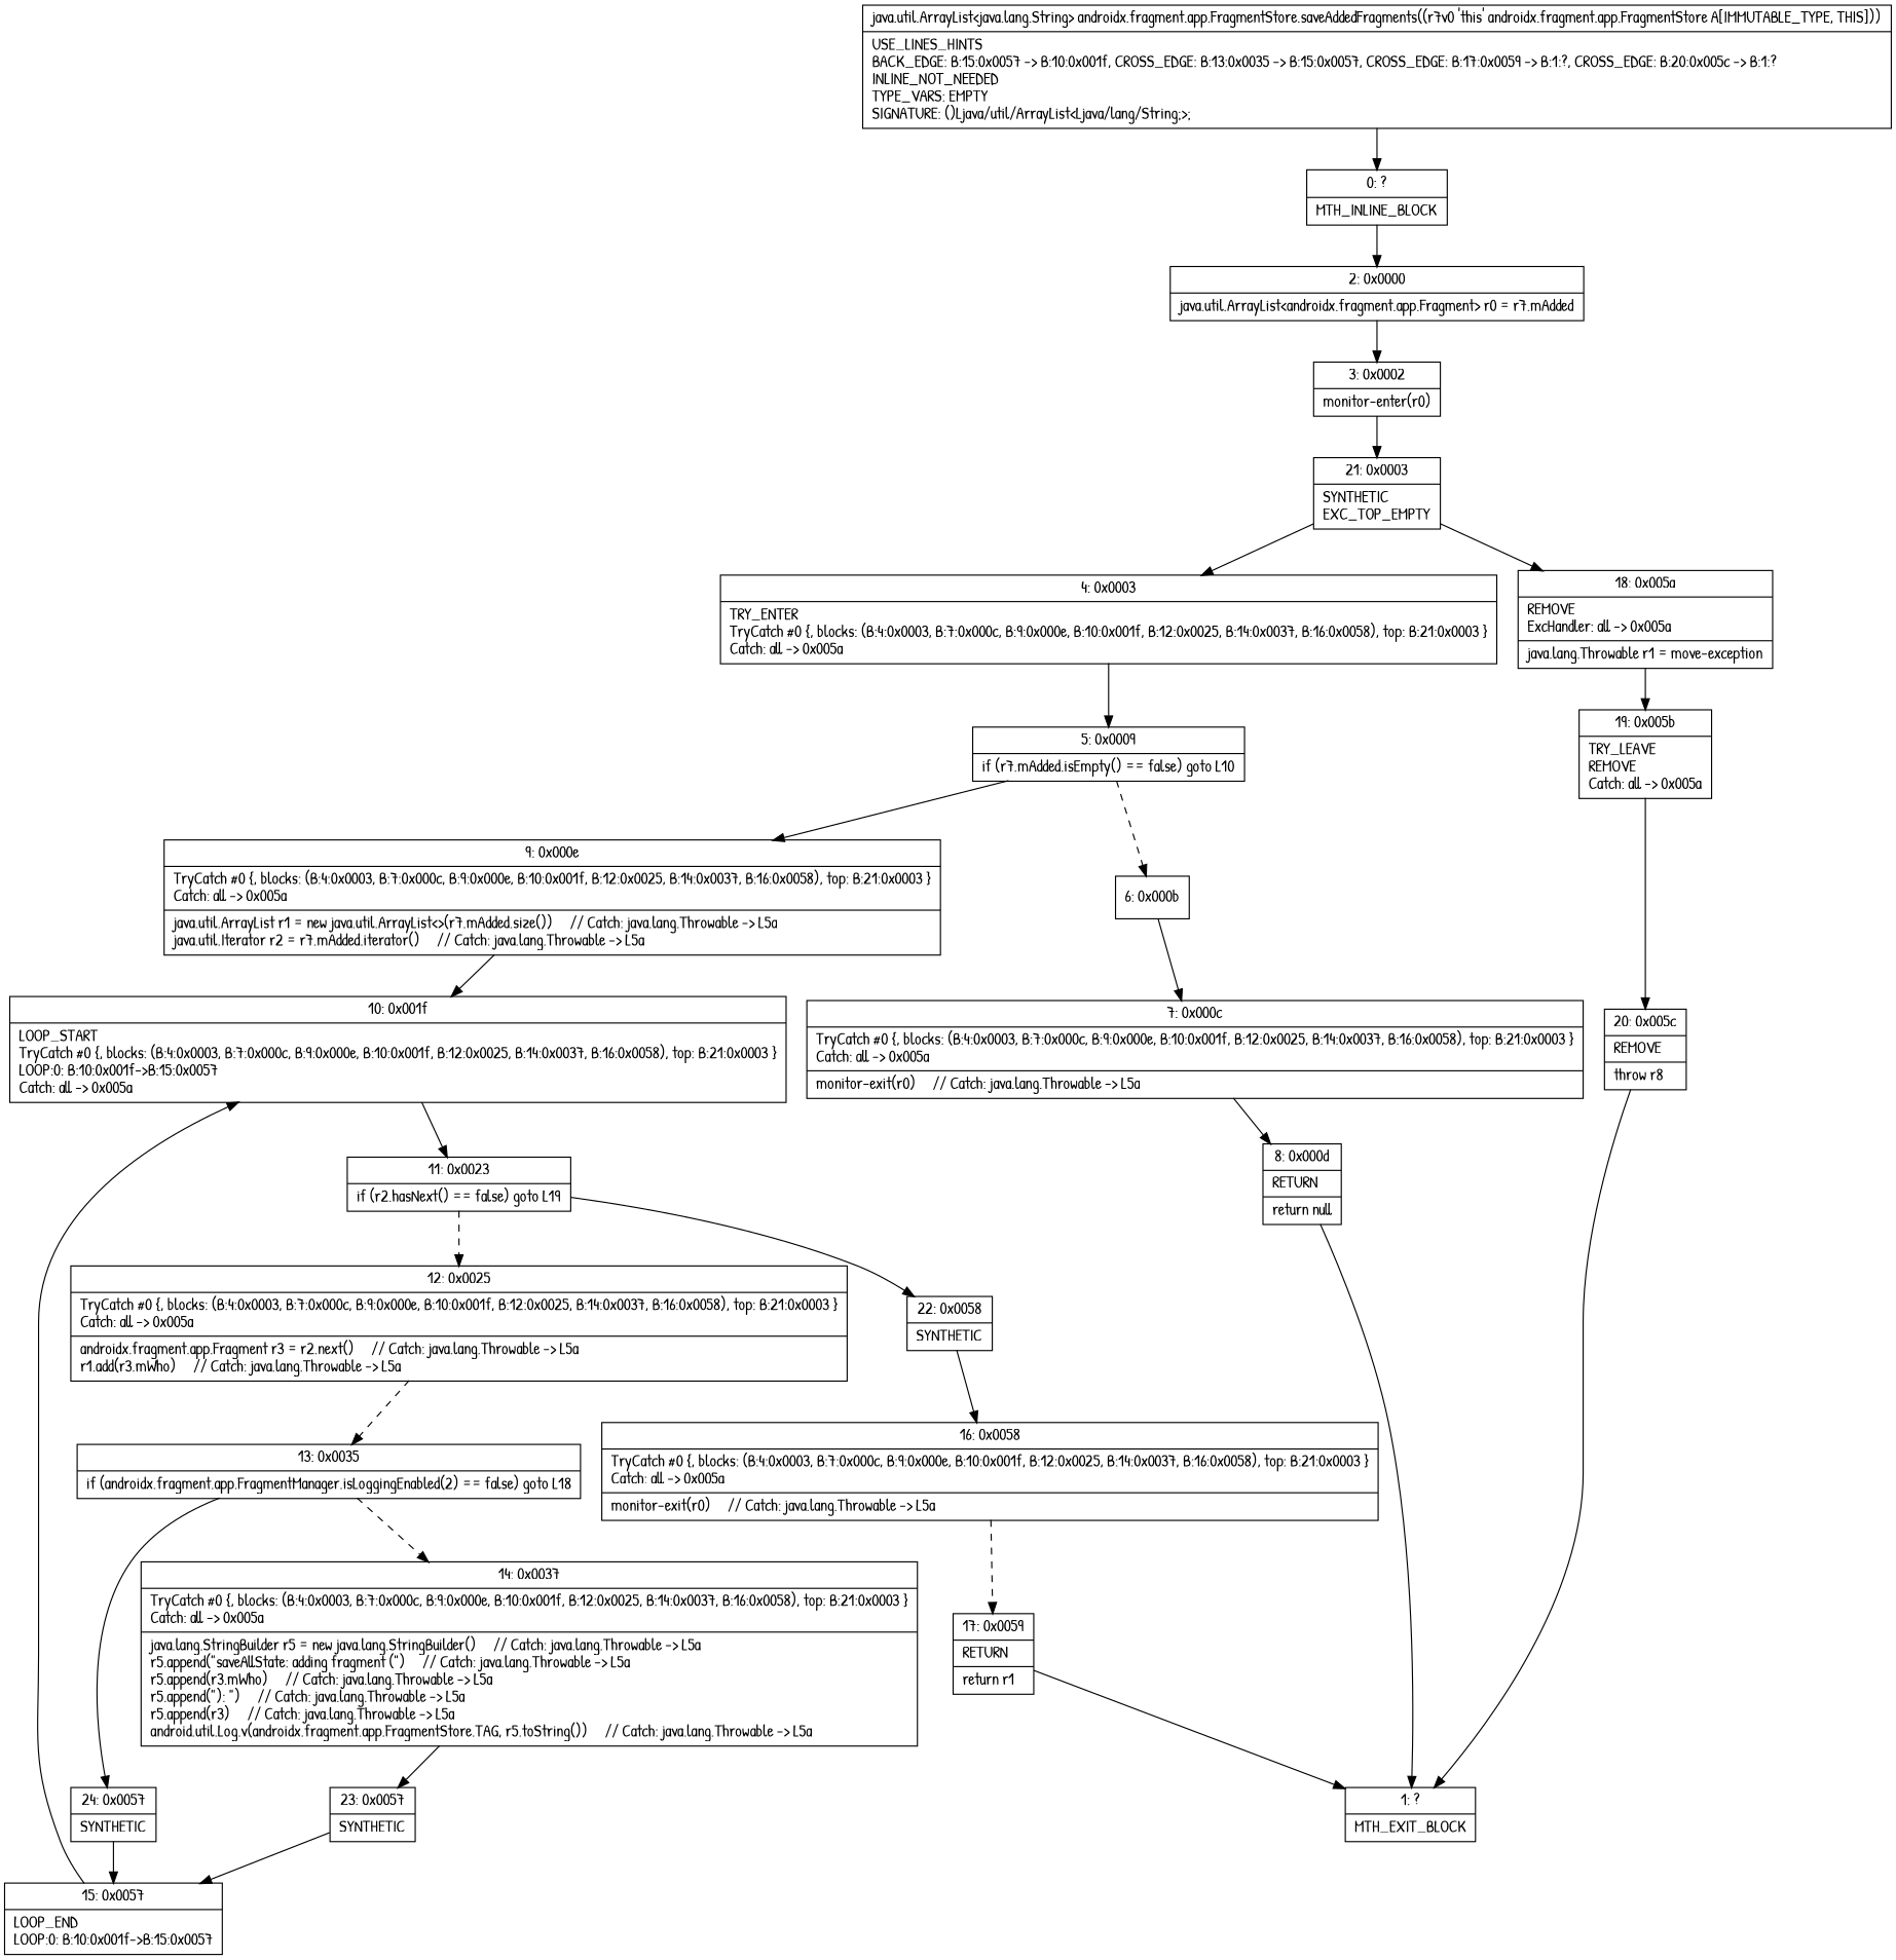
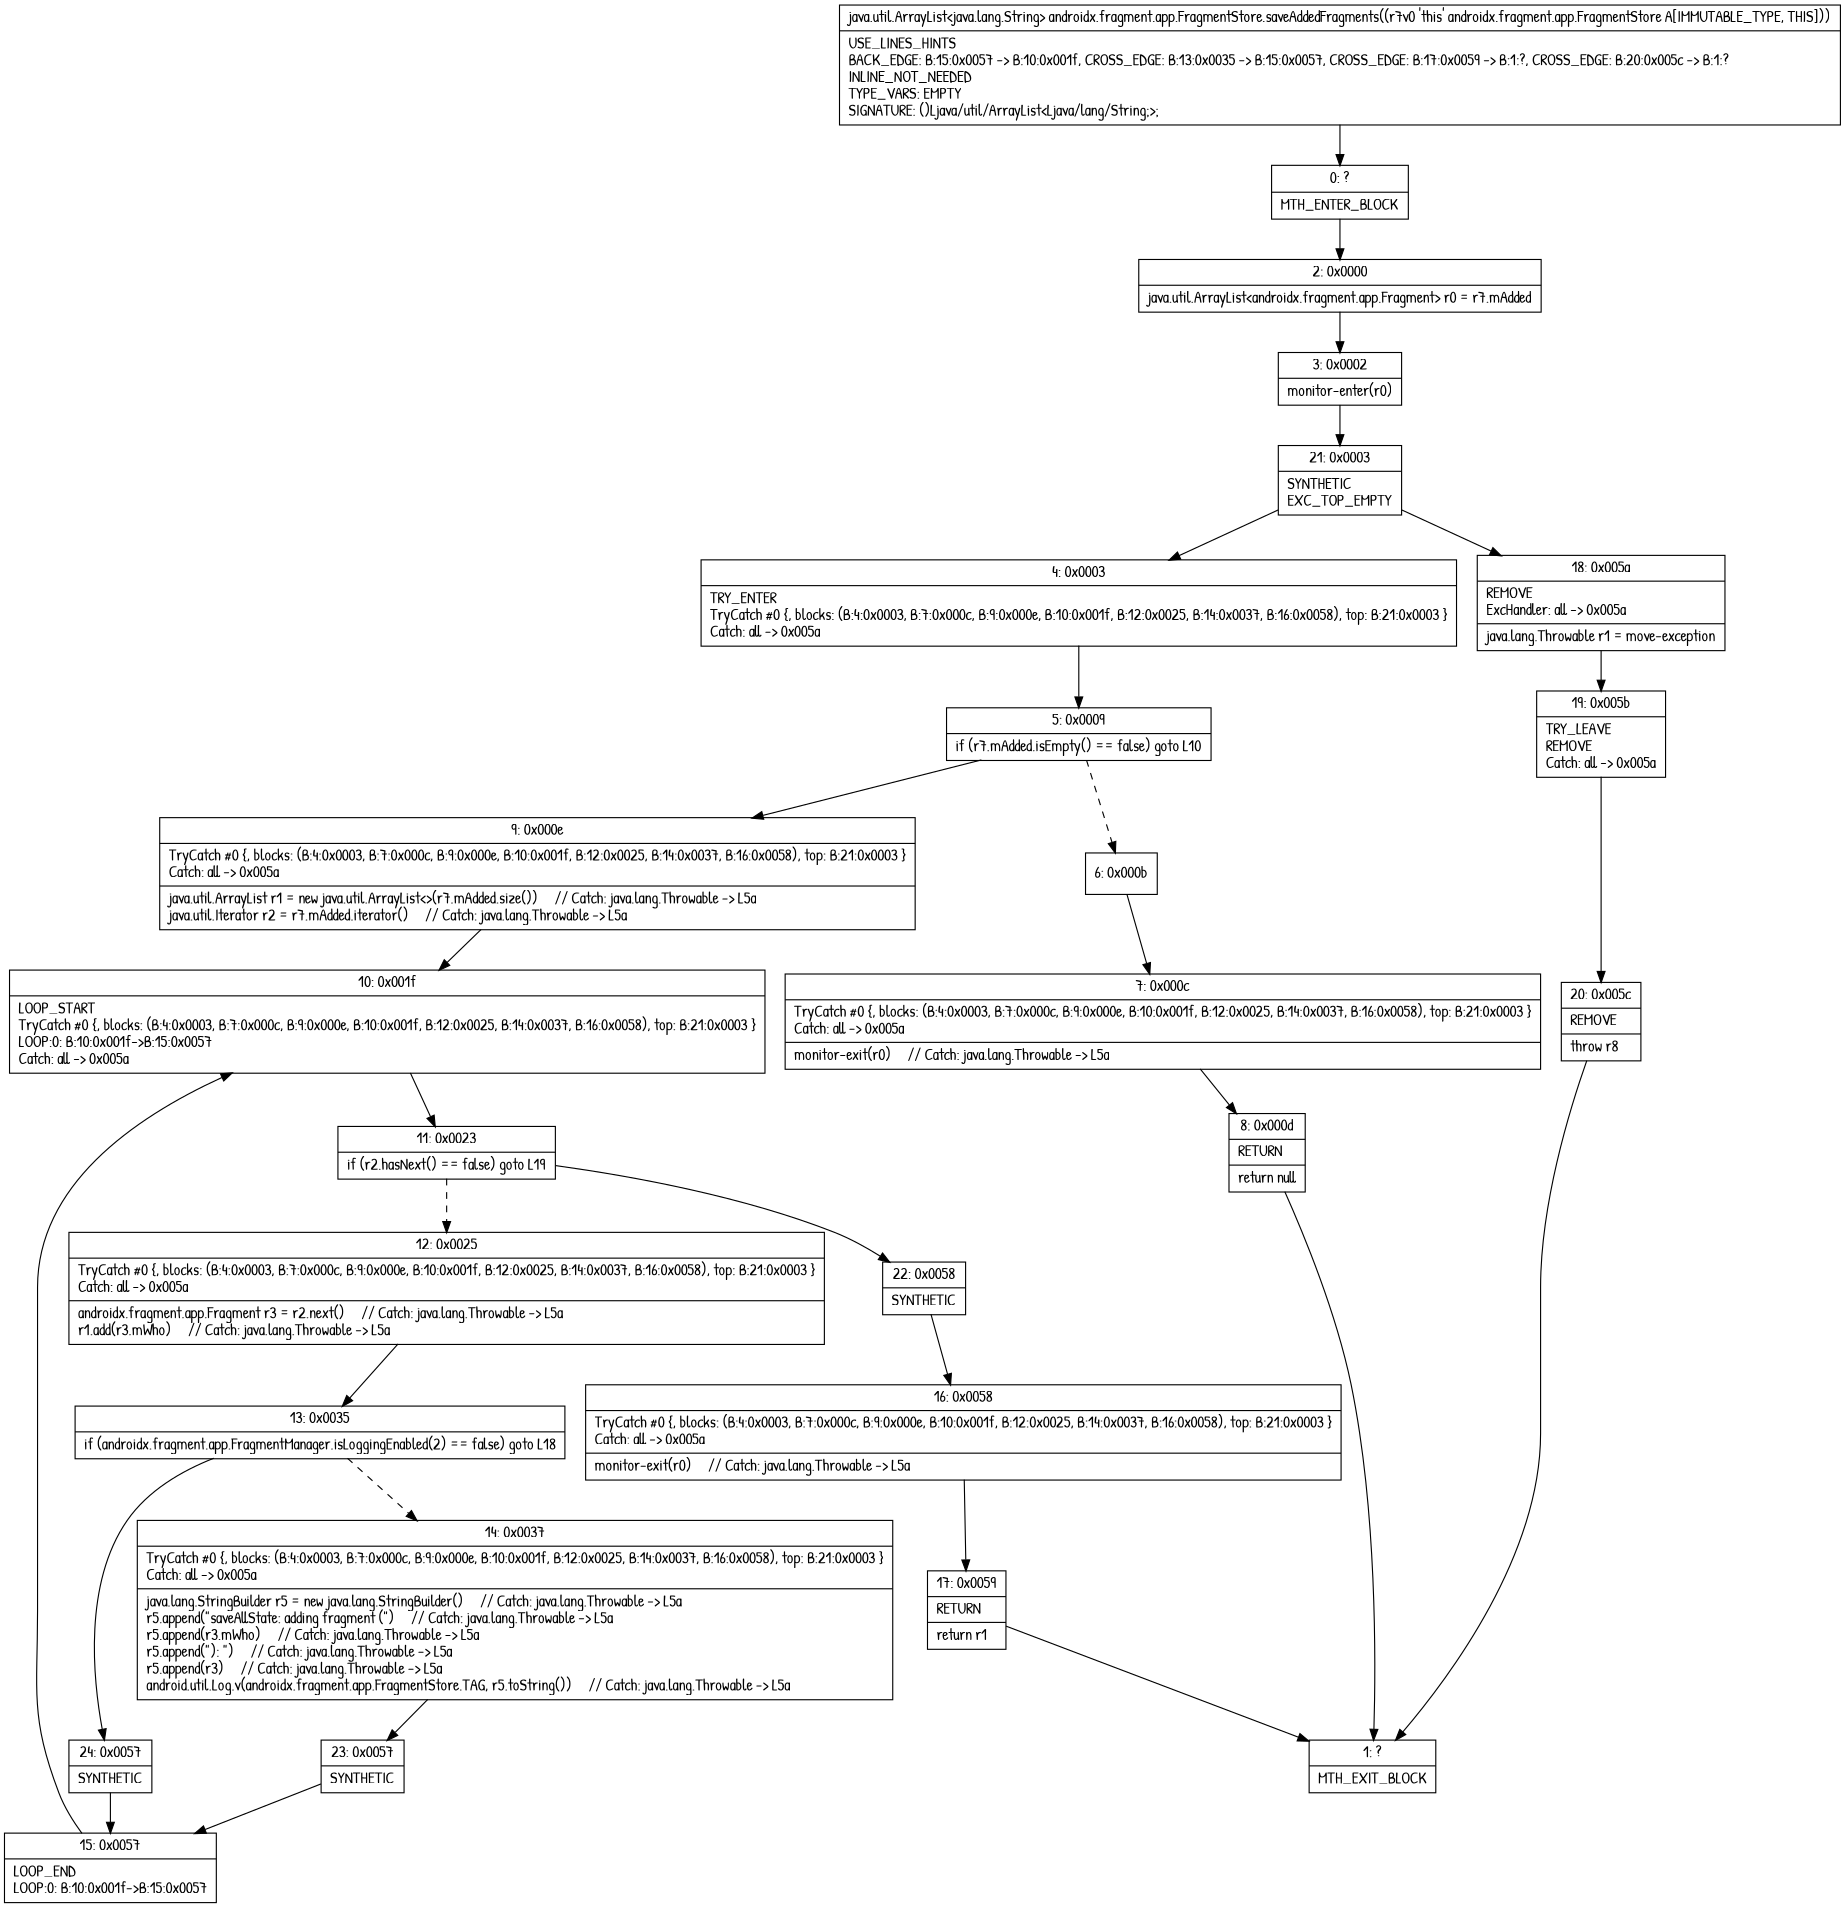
  digraph {
    fontname="Patrick Hand"
    node [fontname="Patrick Hand" shape=record]
    edge [fontname="Patrick Hand"]
-   n1 [label="{0\:\ ?|MTH_INLINE_BLOCK\l}"]
+   n1 [label="{0\:\ ?|MTH_ENTER_BLOCK\l}"]
    n2 [label="{2\:\ 0x0000|java.util.ArrayList\<androidx.fragment.app.Fragment\> r0 = r7.mAdded\l}"]
    n3 [label="{3\:\ 0x0002|monitor\-enter(r0)\l}"]
    n4 [label="{21\:\ 0x0003|SYNTHETIC\lEXC_TOP_EMPTY\l}"]
    n5 [label="{4\:\ 0x0003|TRY_ENTER\lTryCatch #0 \{, blocks: (B:4:0x0003, B:7:0x000c, B:9:0x000e, B:10:0x001f, B:12:0x0025, B:14:0x0037, B:16:0x0058), top: B:21:0x0003 \}\lCatch: all \-\> 0x005a\l}"]
    n6 [label="{18\:\ 0x005a|REMOVE\lExcHandler: all \-\> 0x005a\l|java.lang.Throwable r1 = move\-exception\l}"]
    n7 [label="{5\:\ 0x0009|if (r7.mAdded.isEmpty() == false) goto L10\l}"]
    n8 [label="{19\:\ 0x005b|TRY_LEAVE\lREMOVE\lCatch: all \-\> 0x005a\l}"]
    n9 [label="{6\:\ 0x000b}"]
    n10 [label="{9\:\ 0x000e|TryCatch #0 \{, blocks: (B:4:0x0003, B:7:0x000c, B:9:0x000e, B:10:0x001f, B:12:0x0025, B:14:0x0037, B:16:0x0058), top: B:21:0x0003 \}\lCatch: all \-\> 0x005a\l|java.util.ArrayList r1 = new java.util.ArrayList\<\>(r7.mAdded.size())     \/\/ Catch: java.lang.Throwable \-\> L5a\ljava.util.Iterator r2 = r7.mAdded.iterator()     \/\/ Catch: java.lang.Throwable \-\> L5a\l}"]
    n11 [label="{7\:\ 0x000c|TryCatch #0 \{, blocks: (B:4:0x0003, B:7:0x000c, B:9:0x000e, B:10:0x001f, B:12:0x0025, B:14:0x0037, B:16:0x0058), top: B:21:0x0003 \}\lCatch: all \-\> 0x005a\l|monitor\-exit(r0)     \/\/ Catch: java.lang.Throwable \-\> L5a\l}"]
    n12 [label="{10\:\ 0x001f|LOOP_START\lTryCatch #0 \{, blocks: (B:4:0x0003, B:7:0x000c, B:9:0x000e, B:10:0x001f, B:12:0x0025, B:14:0x0037, B:16:0x0058), top: B:21:0x0003 \}\lLOOP:0: B:10:0x001f\-\>B:15:0x0057\lCatch: all \-\> 0x005a\l}"]
    n13 [label="{8\:\ 0x000d|RETURN\l|return null\l}"]
    n14 [label="{1\:\ ?|MTH_EXIT_BLOCK\l}"]
    n15 [label="{11\:\ 0x0023|if (r2.hasNext() == false) goto L19\l}"]
    n16 [label="{12\:\ 0x0025|TryCatch #0 \{, blocks: (B:4:0x0003, B:7:0x000c, B:9:0x000e, B:10:0x001f, B:12:0x0025, B:14:0x0037, B:16:0x0058), top: B:21:0x0003 \}\lCatch: all \-\> 0x005a\l|androidx.fragment.app.Fragment r3 = r2.next()     \/\/ Catch: java.lang.Throwable \-\> L5a\lr1.add(r3.mWho)     \/\/ Catch: java.lang.Throwable \-\> L5a\l}"]
    n17 [label="{22\:\ 0x0058|SYNTHETIC\l}"]
    n18 [label="{13\:\ 0x0035|if (androidx.fragment.app.FragmentManager.isLoggingEnabled(2) == false) goto L18\l}"]
    n19 [label="{16\:\ 0x0058|TryCatch #0 \{, blocks: (B:4:0x0003, B:7:0x000c, B:9:0x000e, B:10:0x001f, B:12:0x0025, B:14:0x0037, B:16:0x0058), top: B:21:0x0003 \}\lCatch: all \-\> 0x005a\l|monitor\-exit(r0)     \/\/ Catch: java.lang.Throwable \-\> L5a\l}"]
    n20 [label="{14\:\ 0x0037|TryCatch #0 \{, blocks: (B:4:0x0003, B:7:0x000c, B:9:0x000e, B:10:0x001f, B:12:0x0025, B:14:0x0037, B:16:0x0058), top: B:21:0x0003 \}\lCatch: all \-\> 0x005a\l|java.lang.StringBuilder r5 = new java.lang.StringBuilder()     \/\/ Catch: java.lang.Throwable \-\> L5a\lr5.append(\"saveAllState: adding fragment (\")     \/\/ Catch: java.lang.Throwable \-\> L5a\lr5.append(r3.mWho)     \/\/ Catch: java.lang.Throwable \-\> L5a\lr5.append(\"): \")     \/\/ Catch: java.lang.Throwable \-\> L5a\lr5.append(r3)     \/\/ Catch: java.lang.Throwable \-\> L5a\landroid.util.Log.v(androidx.fragment.app.FragmentStore.TAG, r5.toString())     \/\/ Catch: java.lang.Throwable \-\> L5a\l}"]
    n21 [label="{24\:\ 0x0057|SYNTHETIC\l}"]
    n22 [label="{23\:\ 0x0057|SYNTHETIC\l}"]
    n23 [label="{15\:\ 0x0057|LOOP_END\lLOOP:0: B:10:0x001f\-\>B:15:0x0057\l}"]
    n24 [label="{17\:\ 0x0059|RETURN\l|return r1\l}"]
    n25 [label="{20\:\ 0x005c|REMOVE\l|throw r8\l}"]
    n26 [label="{java.util.ArrayList\<java.lang.String\> androidx.fragment.app.FragmentStore.saveAddedFragments((r7v0 'this' androidx.fragment.app.FragmentStore A[IMMUTABLE_TYPE, THIS]))  | USE_LINES_HINTS\lBACK_EDGE: B:15:0x0057 \-\> B:10:0x001f, CROSS_EDGE: B:13:0x0035 \-\> B:15:0x0057, CROSS_EDGE: B:17:0x0059 \-\> B:1:?, CROSS_EDGE: B:20:0x005c \-\> B:1:?\lINLINE_NOT_NEEDED\lTYPE_VARS: EMPTY\lSIGNATURE: ()Ljava\/util\/ArrayList\<Ljava\/lang\/String;\>;\l}"]
    n1 -> n2
    n2 -> n3
    n3 -> n4
    n4 -> n5
    n4 -> n6
    n5 -> n7
    n6 -> n8
    n7 -> n9 [style=dashed]
    n7 -> n10
    n8 -> n25
    n9 -> n11
    n10 -> n12
    n11 -> n13
    n12 -> n15
    n13 -> n14
    n15 -> n16 [style=dashed]
    n15 -> n17
-   n16 -> n18 [style=dashed]
+   n16 -> n18
    n17 -> n19
    n18 -> n20 [style=dashed]
    n18 -> n21
-   n19 -> n24 [style=dashed]
+   n19 -> n24
    n20 -> n22
    n21 -> n23
    n22 -> n23
    n23 -> n12
    n24 -> n14
    n25 -> n14
    n26 -> n1
  }
